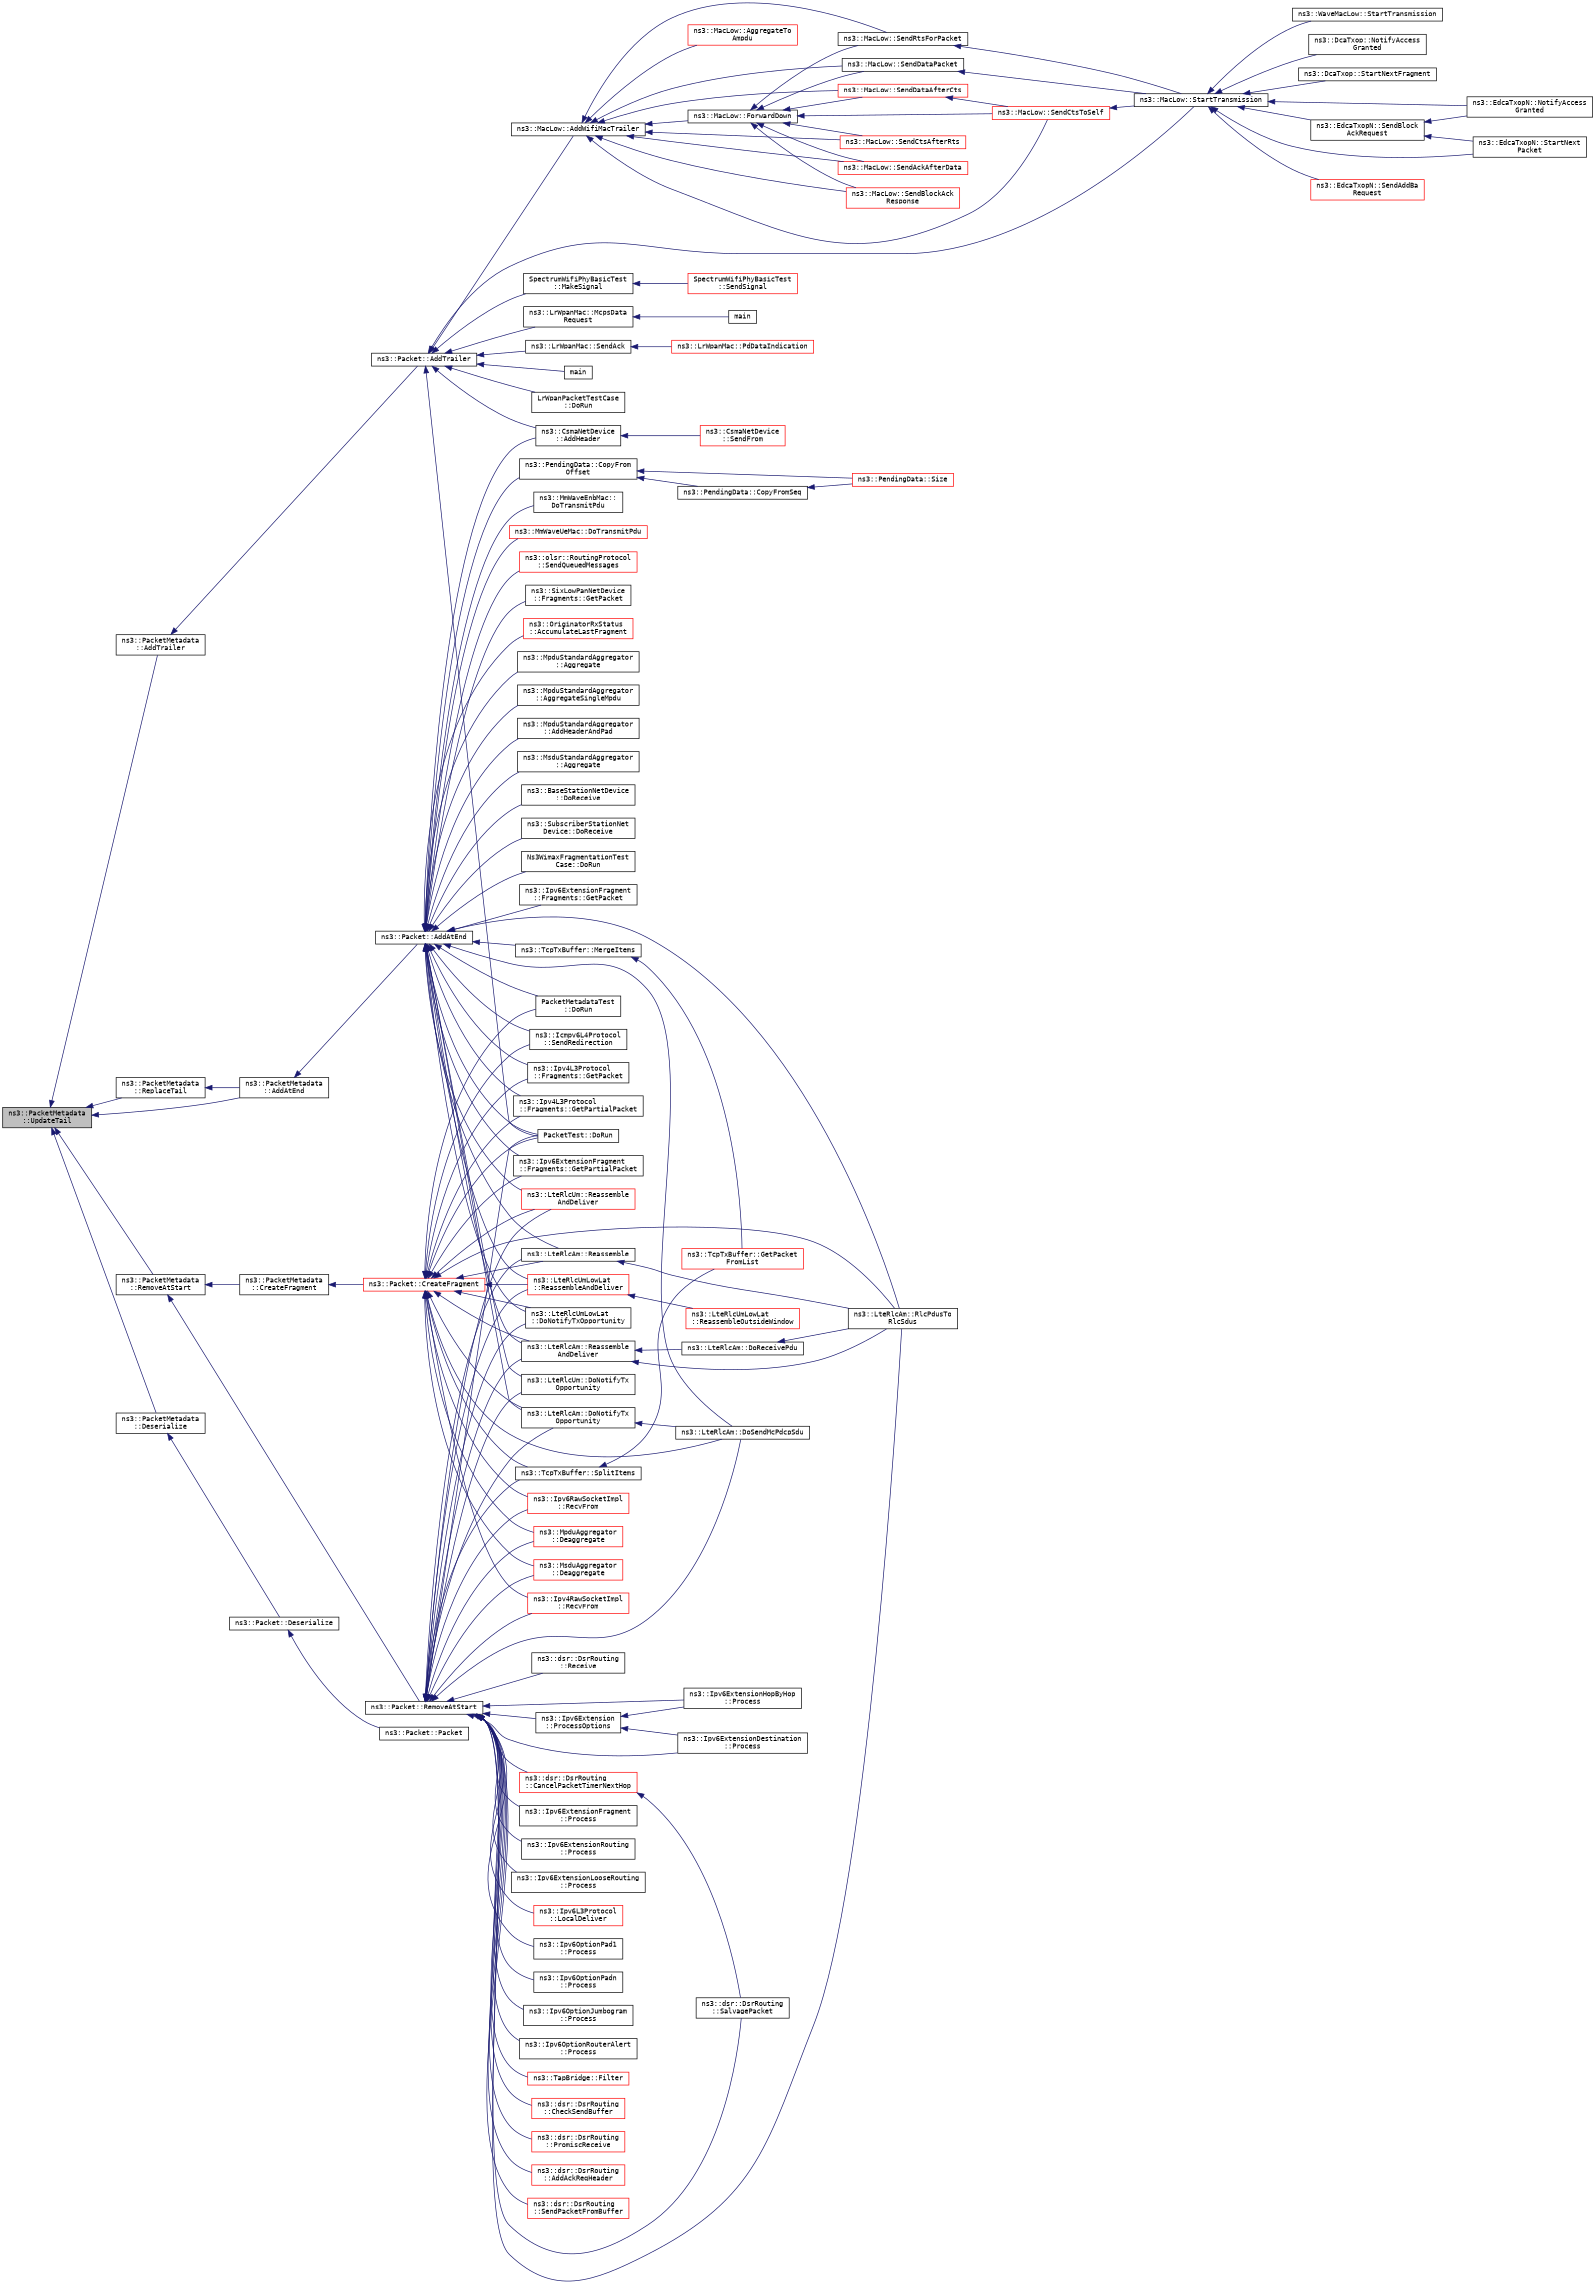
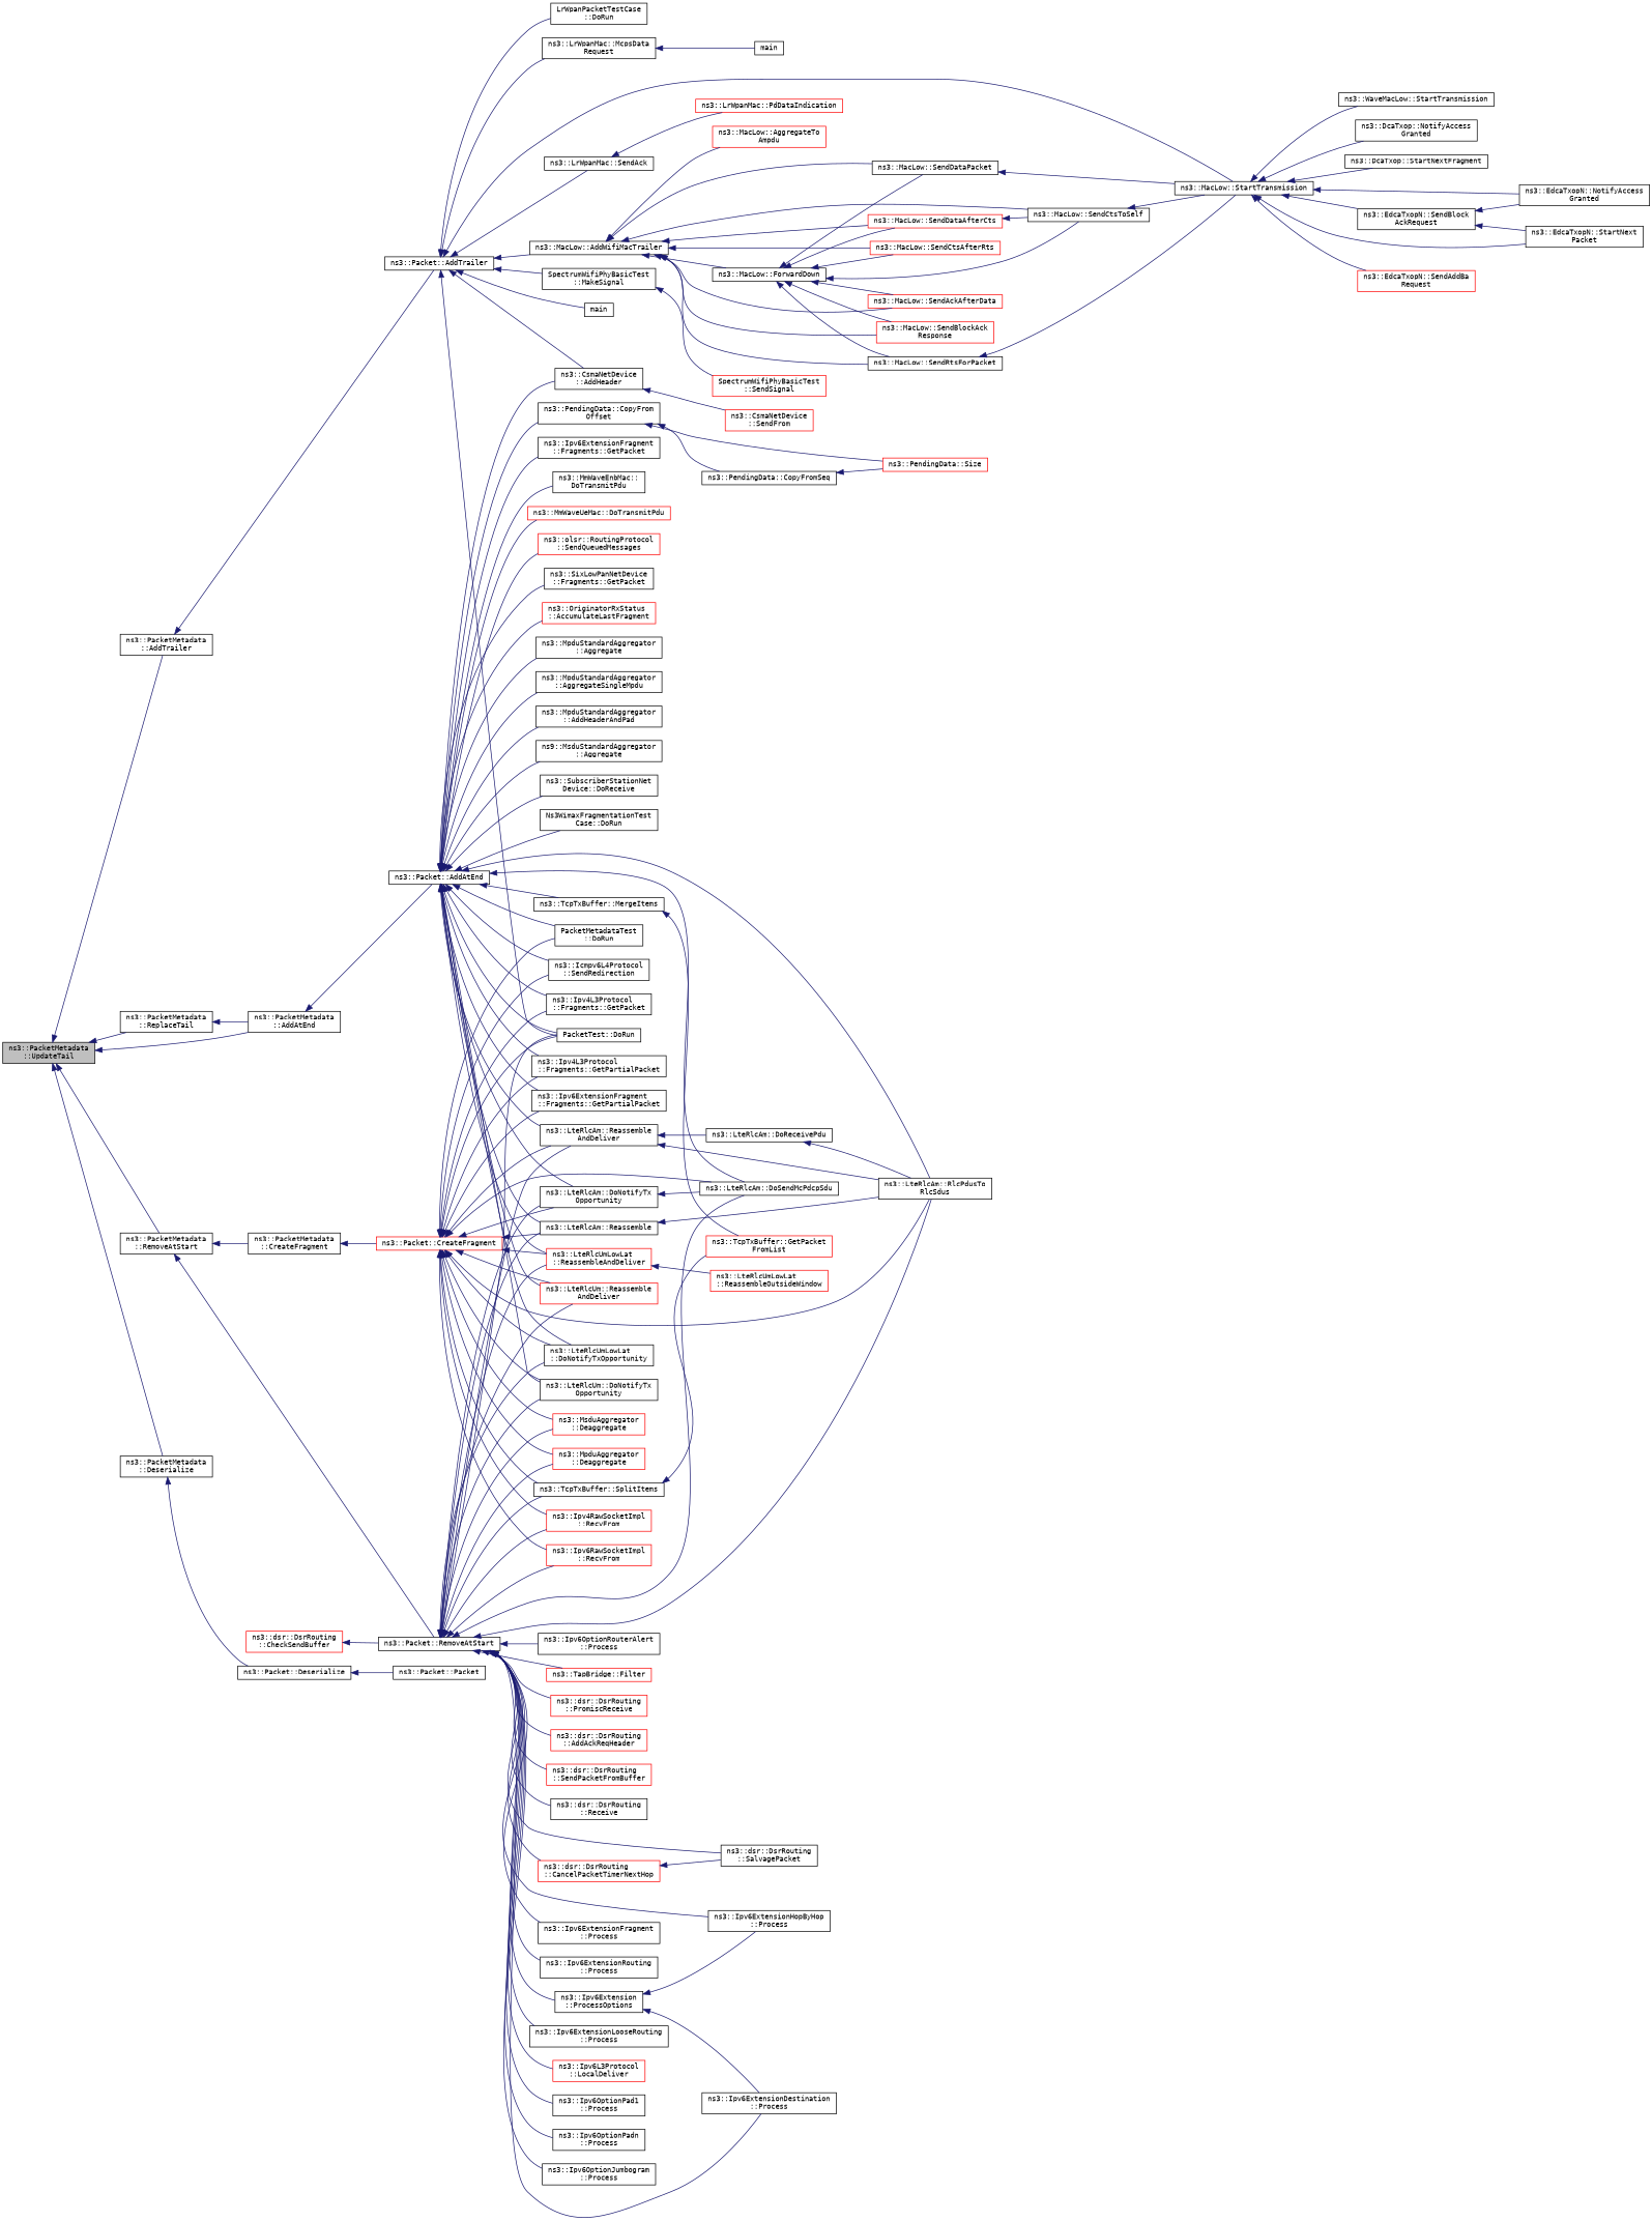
  digraph {
    fontname="DejaVu Sans Mono"
    rankdir=LR
    node [color=black fillcolor=white fontname="DejaVu Sans Mono" fontsize=10 shape=record style=filled]
    edge [color=midnightblue dir=back fontname="DejaVu Sans Mono" fontsize=10 labelfontname=Helvetica labelfontsize=10 style=solid]
    n1 [fillcolor=grey75 fontcolor=black height=0.2 label="ns3::PacketMetadata\l::UpdateTail" width=0.4]
    n2 [height=0.2 label="ns3::PacketMetadata\l::ReplaceTail" width=0.4]
    n3 [height=0.2 label="ns3::PacketMetadata\l::AddAtEnd" width=0.4]
    n4 [height=0.2 label="ns3::PacketMetadata\l::AddTrailer" width=0.4]
    n5 [height=0.2 label="ns3::PacketMetadata\l::RemoveAtStart" width=0.4]
    n6 [height=0.2 label="ns3::PacketMetadata\l::Deserialize" width=0.4]
    n7 [height=0.2 label="ns3::Packet::AddAtEnd" width=0.4]
    n8 [height=0.2 label="ns3::Packet::AddTrailer" width=0.4]
    n9 [height=0.2 label="ns3::PacketMetadata\l::CreateFragment" width=0.4]
    n10 [height=0.2 label="ns3::Packet::RemoveAtStart" width=0.4]
    n11 [height=0.2 label="ns3::Packet::Deserialize" width=0.4]
    n12 [height=0.2 label="ns3::CsmaNetDevice\l::AddHeader" width=0.4]
    n13 [height=0.2 label="ns3::Icmpv6L4Protocol\l::SendRedirection" width=0.4]
    n14 [height=0.2 label="ns3::Ipv4L3Protocol\l::Fragments::GetPacket" width=0.4]
    n15 [height=0.2 label="ns3::Ipv4L3Protocol\l::Fragments::GetPartialPacket" width=0.4]
    n16 [height=0.2 label="ns3::Ipv6ExtensionFragment\l::Fragments::GetPacket" width=0.4]
    n17 [height=0.2 label="ns3::Ipv6ExtensionFragment\l::Fragments::GetPartialPacket" width=0.4]
    n18 [height=0.2 label="ns3::PendingData::CopyFrom\lOffset" width=0.4]
    n19 [height=0.2 label="ns3::TcpTxBuffer::MergeItems" width=0.4]
    n20 [height=0.2 label="ns3::LteRlcAm::DoNotifyTx\lOpportunity" width=0.4]
    n21 [height=0.2 label="ns3::LteRlcAm::DoSendMcPdcpSdu" width=0.4]
    n22 [height=0.2 label="ns3::LteRlcAm::Reassemble\lAndDeliver" width=0.4]
    n23 [height=0.2 label="ns3::LteRlcAm::RlcPdusTo\lRlcSdus" width=0.4]
    n24 [height=0.2 label="ns3::LteRlcAm::Reassemble" width=0.4]
    n25 [height=0.2 label="ns3::LteRlcUmLowLat\l::DoNotifyTxOpportunity" width=0.4]
    n26 [color=red height=0.2 label="ns3::LteRlcUmLowLat\l::ReassembleAndDeliver" width=0.4]
    n27 [height=0.2 label="ns3::LteRlcUm::DoNotifyTx\lOpportunity" width=0.4]
    n28 [color=red height=0.2 label="ns3::LteRlcUm::Reassemble\lAndDeliver" width=0.4]
    n29 [height=0.2 label="ns3::MmWaveEnbMac::\lDoTransmitPdu" width=0.4]
    n30 [color=red height=0.2 label="ns3::MmWaveUeMac::DoTransmitPdu" width=0.4]
    n31 [height=0.2 label="PacketMetadataTest\l::DoRun" width=0.4]
    n32 [height=0.2 label="PacketTest::DoRun" width=0.4]
    n33 [color=red height=0.2 label="ns3::olsr::RoutingProtocol\l::SendQueuedMessages" width=0.4]
    n34 [height=0.2 label="ns3::SixLowPanNetDevice\l::Fragments::GetPacket" width=0.4]
    n35 [color=red height=0.2 label="ns3::OriginatorRxStatus\l::AccumulateLastFragment" width=0.4]
    n36 [height=0.2 label="ns3::MpduStandardAggregator\l::Aggregate" width=0.4]
    n37 [height=0.2 label="ns3::MpduStandardAggregator\l::AggregateSingleMpdu" width=0.4]
    n38 [height=0.2 label="ns3::MpduStandardAggregator\l::AddHeaderAndPad" width=0.4]
-   n39 [height=0.2 label="ns3::MsduStandardAggregator\l::Aggregate" width=0.4]
-   n40 [height=0.2 label="ns3::BaseStationNetDevice\l::DoReceive" width=0.4]
+   n39 [height=0.2 label="ns9::MsduStandardAggregator\l::Aggregate" width=0.4]
    n41 [height=0.2 label="ns3::SubscriberStationNet\lDevice::DoReceive" width=0.4]
    n42 [height=0.2 label="Ns3WimaxFragmentationTest\lCase::DoRun" width=0.4]
    n43 [color=red height=0.2 label="ns3::CsmaNetDevice\l::SendFrom" width=0.4]
    n44 [height=0.2 label="ns3::PendingData::CopyFromSeq" width=0.4]
    n45 [color=red height=0.2 label="ns3::PendingData::Size" width=0.4]
    n46 [color=red height=0.2 label="ns3::TcpTxBuffer::GetPacket\lFromList" width=0.4]
    n47 [height=0.2 label="ns3::LteRlcAm::DoReceivePdu" width=0.4]
    n48 [color=red height=0.2 label="ns3::LteRlcUmLowLat\l::ReassembleOutsideWindow" width=0.4]
    n49 [height=0.2 label=main width=0.4]
    n50 [height=0.2 label="ns3::LrWpanMac::McpsData\lRequest" width=0.4]
    n51 [height=0.2 label="ns3::LrWpanMac::SendAck" width=0.4]
    n52 [height=0.2 label="LrWpanPacketTestCase\l::DoRun" width=0.4]
    n53 [height=0.2 label="ns3::MacLow::StartTransmission" width=0.4]
    n54 [height=0.2 label="ns3::MacLow::AddWifiMacTrailer" width=0.4]
    n55 [height=0.2 label="SpectrumWifiPhyBasicTest\l::MakeSignal" width=0.4]
    n56 [height=0.2 label=main width=0.4]
    n57 [color=red height=0.2 label="ns3::LrWpanMac::PdDataIndication" width=0.4]
    n58 [height=0.2 label="ns3::WaveMacLow::StartTransmission" width=0.4]
    n59 [height=0.2 label="ns3::DcaTxop::NotifyAccess\lGranted" width=0.4]
    n60 [height=0.2 label="ns3::DcaTxop::StartNextFragment" width=0.4]
    n61 [height=0.2 label="ns3::EdcaTxopN::NotifyAccess\lGranted" width=0.4]
    n62 [height=0.2 label="ns3::EdcaTxopN::StartNext\lPacket" width=0.4]
    n63 [height=0.2 label="ns3::EdcaTxopN::SendBlock\lAckRequest" width=0.4]
    n64 [color=red height=0.2 label="ns3::EdcaTxopN::SendAddBa\lRequest" width=0.4]
    n65 [height=0.2 label="ns3::MacLow::ForwardDown" width=0.4]
    n66 [height=0.2 label="ns3::MacLow::SendRtsForPacket" width=0.4]
    n67 [height=0.2 label="ns3::MacLow::SendDataPacket" width=0.4]
-   n68 [color=red height=0.2 label="ns3::MacLow::SendCtsToSelf" width=0.4]
+   n68 [height=0.2 label="ns3::MacLow::SendCtsToSelf" width=0.4]
    n69 [color=red height=0.2 label="ns3::MacLow::SendCtsAfterRts" width=0.4]
    n70 [color=red height=0.2 label="ns3::MacLow::SendDataAfterCts" width=0.4]
    n71 [color=red height=0.2 label="ns3::MacLow::SendAckAfterData" width=0.4]
    n72 [color=red height=0.2 label="ns3::MacLow::SendBlockAck\lResponse" width=0.4]
    n73 [color=red height=0.2 label="ns3::MacLow::AggregateTo\lAmpdu" width=0.4]
    n74 [color=red height=0.2 label="SpectrumWifiPhyBasicTest\l::SendSignal" width=0.4]
    n75 [color=red height=0.2 label="ns3::Packet::CreateFragment" width=0.4]
    n76 [color=red height=0.2 label="ns3::Ipv4RawSocketImpl\l::RecvFrom" width=0.4]
    n77 [color=red height=0.2 label="ns3::Ipv6RawSocketImpl\l::RecvFrom" width=0.4]
    n78 [height=0.2 label="ns3::TcpTxBuffer::SplitItems" width=0.4]
    n79 [color=red height=0.2 label="ns3::MpduAggregator\l::Deaggregate" width=0.4]
    n80 [color=red height=0.2 label="ns3::MsduAggregator\l::Deaggregate" width=0.4]
    n81 [color=red height=0.2 label="ns3::dsr::DsrRouting\l::CheckSendBuffer" width=0.4]
    n82 [color=red height=0.2 label="ns3::dsr::DsrRouting\l::PromiscReceive" width=0.4]
    n83 [color=red height=0.2 label="ns3::dsr::DsrRouting\l::AddAckReqHeader" width=0.4]
    n84 [color=red height=0.2 label="ns3::dsr::DsrRouting\l::SendPacketFromBuffer" width=0.4]
    n85 [color=red height=0.2 label="ns3::dsr::DsrRouting\l::CancelPacketTimerNextHop" width=0.4]
    n86 [height=0.2 label="ns3::dsr::DsrRouting\l::SalvagePacket" width=0.4]
    n87 [height=0.2 label="ns3::dsr::DsrRouting\l::Receive" width=0.4]
    n88 [height=0.2 label="ns3::Ipv6Extension\l::ProcessOptions" width=0.4]
    n89 [height=0.2 label="ns3::Ipv6ExtensionHopByHop\l::Process" width=0.4]
    n90 [height=0.2 label="ns3::Ipv6ExtensionDestination\l::Process" width=0.4]
    n91 [height=0.2 label="ns3::Ipv6ExtensionFragment\l::Process" width=0.4]
    n92 [height=0.2 label="ns3::Ipv6ExtensionRouting\l::Process" width=0.4]
    n93 [height=0.2 label="ns3::Ipv6ExtensionLooseRouting\l::Process" width=0.4]
    n94 [color=red height=0.2 label="ns3::Ipv6L3Protocol\l::LocalDeliver" width=0.4]
    n95 [height=0.2 label="ns3::Ipv6OptionPad1\l::Process" width=0.4]
    n96 [height=0.2 label="ns3::Ipv6OptionPadn\l::Process" width=0.4]
    n97 [height=0.2 label="ns3::Ipv6OptionJumbogram\l::Process" width=0.4]
    n98 [height=0.2 label="ns3::Ipv6OptionRouterAlert\l::Process" width=0.4]
    n99 [color=red height=0.2 label="ns3::TapBridge::Filter" width=0.4]
    n100 [height=0.2 label="ns3::Packet::Packet" width=0.4]
    n1 -> n2
    n1 -> n3
    n1 -> n4
    n1 -> n5
    n1 -> n6
    n2 -> n3
    n3 -> n7
    n4 -> n8
    n5 -> n9
    n5 -> n10
    n6 -> n11
    n7 -> n12
    n7 -> n13
    n7 -> n14
    n7 -> n15
    n7 -> n16
    n7 -> n17
    n7 -> n18
    n7 -> n19
    n7 -> n20
    n7 -> n21
    n7 -> n22
    n7 -> n23
    n7 -> n24
    n7 -> n25
    n7 -> n26
    n7 -> n27
    n7 -> n28
    n7 -> n29
    n7 -> n30
    n7 -> n31
    n7 -> n32
    n7 -> n33
    n7 -> n34
    n7 -> n35
    n7 -> n36
    n7 -> n37
    n7 -> n38
    n7 -> n39
-   n7 -> n40
    n7 -> n41
    n7 -> n42
    n8 -> n12
    n8 -> n32
    n8 -> n49
    n8 -> n50
    n8 -> n51
    n8 -> n52
    n8 -> n53
    n8 -> n54
    n8 -> n55
    n9 -> n75
    n10 -> n20
    n10 -> n21
    n10 -> n22
    n10 -> n23
    n10 -> n24
    n10 -> n25
    n10 -> n26
    n10 -> n27
    n10 -> n28
    n10 -> n32
    n10 -> n76
    n10 -> n77
    n10 -> n78
    n10 -> n79
    n10 -> n80
-   n10 -> n81
+   n81 -> n10
    n10 -> n82
    n10 -> n83
    n10 -> n84
    n10 -> n85
    n10 -> n86
    n10 -> n87
    n10 -> n88
    n10 -> n89
    n10 -> n90
    n10 -> n91
    n10 -> n92
    n10 -> n93
    n10 -> n94
    n10 -> n95
    n10 -> n96
    n10 -> n97
    n10 -> n98
    n10 -> n99
    n11 -> n100
    n12 -> n43
    n18 -> n44
    n18 -> n45
    n19 -> n46
    n20 -> n21
    n22 -> n23
    n22 -> n47
    n24 -> n23
    n26 -> n48
    n44 -> n45
    n47 -> n23
    n50 -> n56
    n51 -> n57
    n53 -> n58
    n53 -> n59
    n53 -> n60
    n53 -> n61
    n53 -> n62
    n53 -> n63
    n53 -> n64
    n54 -> n65
    n54 -> n66
    n54 -> n67
    n54 -> n68
    n54 -> n69
    n54 -> n70
    n54 -> n71
    n54 -> n72
    n54 -> n73
    n55 -> n74
    n63 -> n61
    n63 -> n62
    n65 -> n66
    n65 -> n67
    n65 -> n68
    n65 -> n69
    n65 -> n70
    n65 -> n71
    n65 -> n72
    n66 -> n53
    n67 -> n53
    n68 -> n53
    n70 -> n68
    n75 -> n13
    n75 -> n14
    n75 -> n15
    n75 -> n17
    n75 -> n20
    n75 -> n21
    n75 -> n22
    n75 -> n23
    n75 -> n24
    n75 -> n25
    n75 -> n26
+   n75 -> n27
    n75 -> n28
    n75 -> n31
    n75 -> n32
    n75 -> n76
    n75 -> n77
    n75 -> n78
    n75 -> n79
    n75 -> n80
    n78 -> n46
    n85 -> n86
    n88 -> n89
    n88 -> n90
  }
